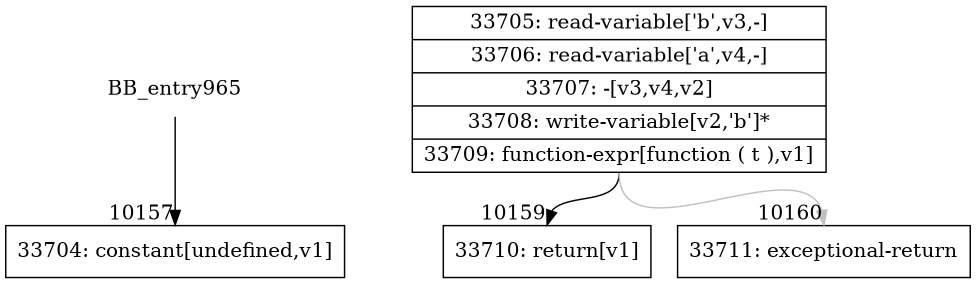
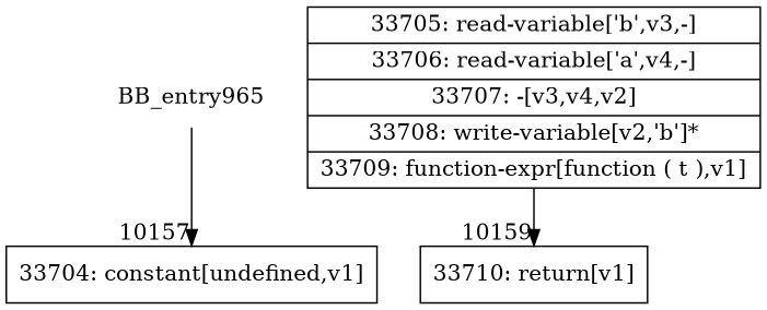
  digraph {
    rankdir=TD
    node [shape=record]
    edge [headport=n tailport=s]
    n1 [label=BB_entry965 shape=none]
    n2 [label="{33704: constant[undefined,v1]}"]
    n3 [label="{33705: read-variable['b',v3,-]|33706: read-variable['a',v4,-]|33707: -[v3,v4,v2]|33708: write-variable[v2,'b']*|33709: function-expr[function ( t ),v1]}"]
    n4 [label="{33710: return[v1]}"]
-   n5 [label="{33711: exceptional-return}"]
    n1 -> n2 [headlabel="    10157"]
    n3 -> n4 [headlabel="      10159"]
-   n3 -> n5 [color=gray headlabel="      10160"]
  }
